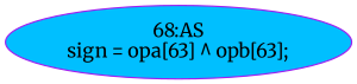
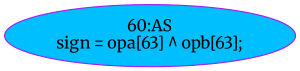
  strict digraph {
    fontname=Merriweather
-   n1 [ast="<pyverilog.vparser.ast.Assign object at 0x7f284bdc4850>" def_var="['sign']" fillcolor=deepskyblue label="68:AS\nsign = opa[63] ^ opb[63];" statements="[]" style=filled typ=Assign use_var="['opa', 'opb']" color=purple fontname=Merriweather]
+   n1 [ast="<pyverilog.vparser.ast.Assign object at 0x7f284bdc4850>" def_var="['sign']" fillcolor=deepskyblue label="60:AS\nsign = opa[63] ^ opb[63];" statements="[]" style=filled typ=Assign use_var="['opa', 'opb']" color=purple fontname=Merriweather]
  }
